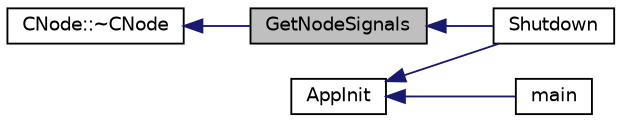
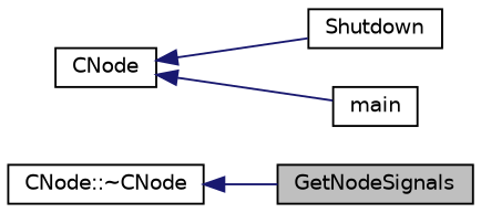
  digraph {
    rankdir=LR
    node [color=black fillcolor=white fontname=Helvetica fontsize=10 shape=record style=filled]
    edge [color=midnightblue dir=back fontname=Helvetica fontsize=10 labelfontname=Helvetica labelfontsize=10 style=solid]
    n1 [fillcolor=grey75 fontcolor=black height=0.2 label=GetNodeSignals width=0.4]
    n2 [height=0.2 label=Shutdown width=0.4]
    n3 [height=0.2 label="CNode::~CNode" width=0.4]
-   n4 [height=0.2 label=AppInit width=0.4]
+   n4 [height=0.2 label=CNode width=0.4]
    n5 [height=0.2 label=main width=0.4]
-   n1 -> n2
    n3 -> n1
    n4 -> n2
    n4 -> n5
  }
